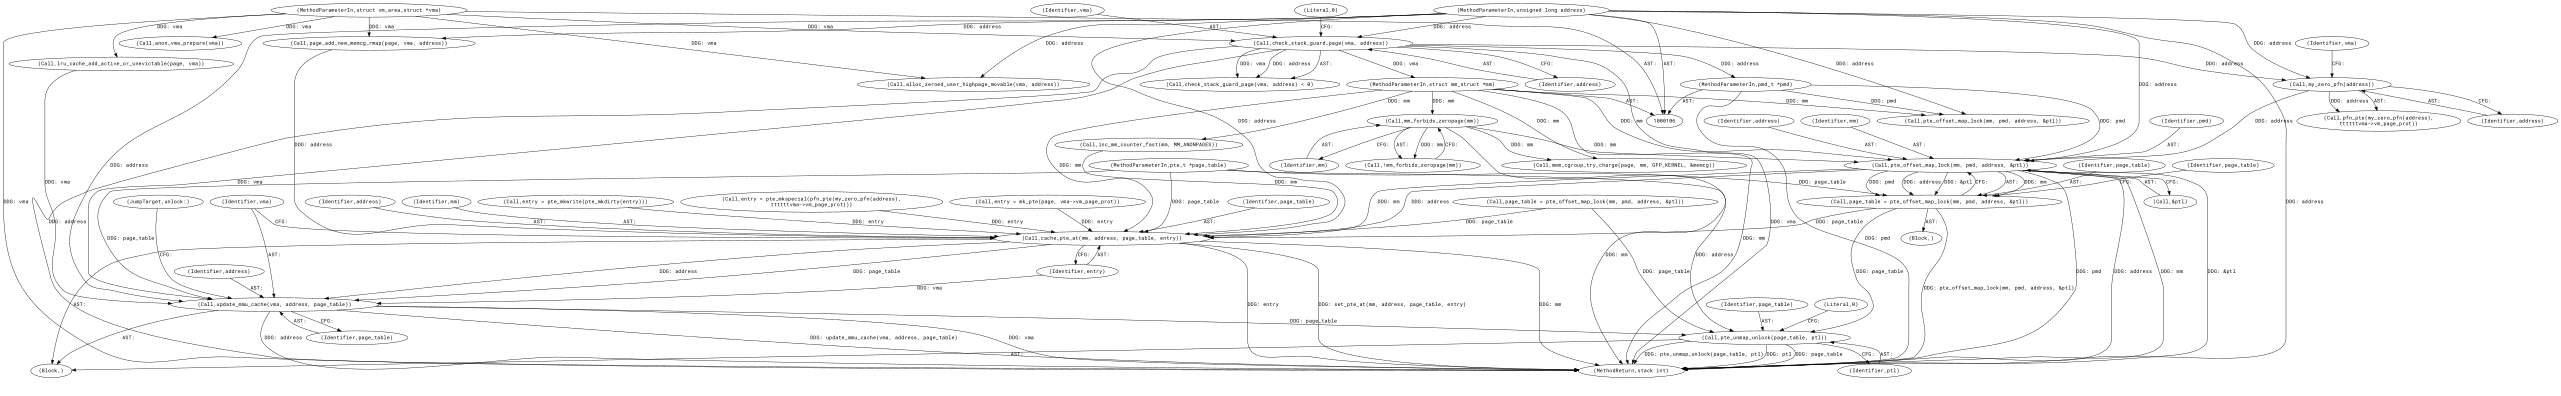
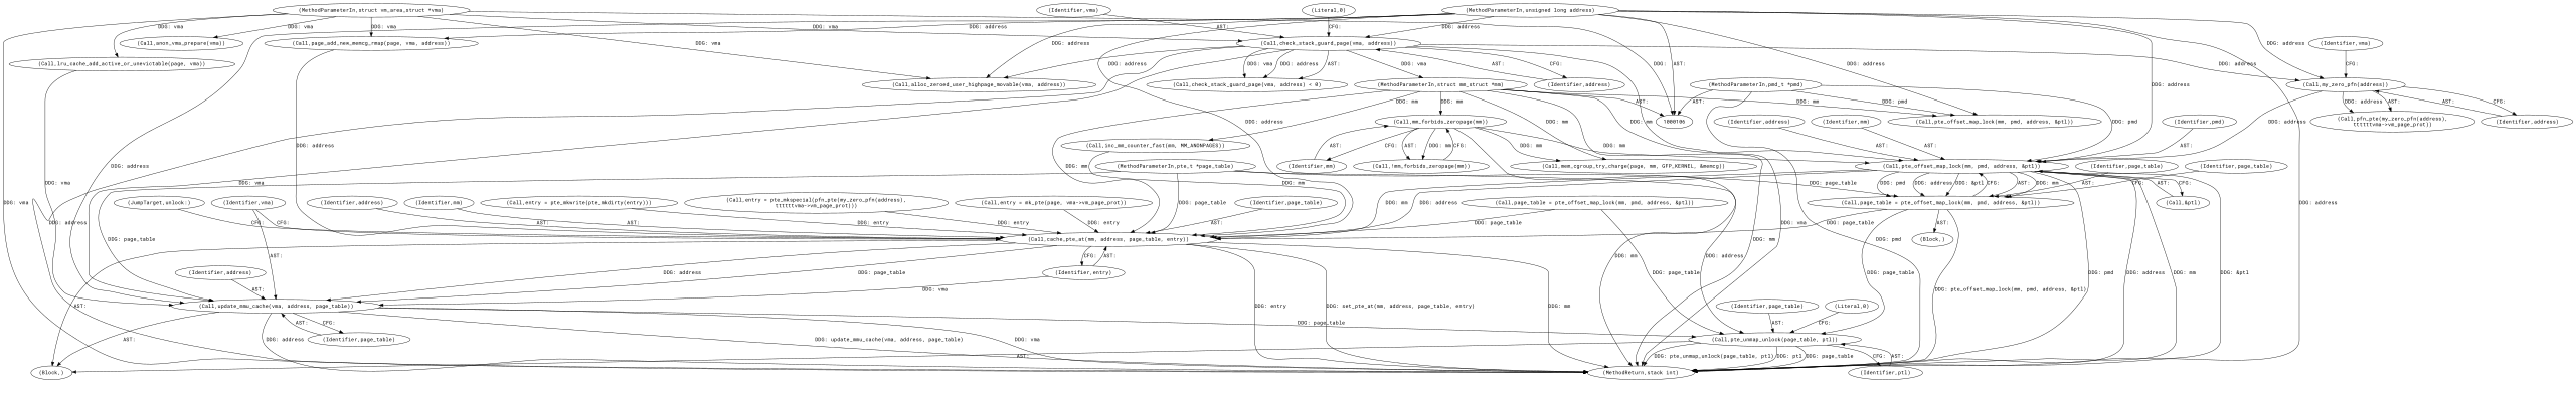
  digraph {
    fontname="Roboto Mono"
    node [fontname="Roboto Mono"]
    edge [fontname="Roboto Mono"]
    n1 [label="(Call,pte_offset_map_lock(mm, pmd, address, &ptl))"]
    n2 [label="(Call,page_table = pte_offset_map_lock(mm, pmd, address, &ptl))"]
    n3 [label="(Call,cache_pte_at(mm, address, page_table, entry))"]
    n4 [label="(MethodReturn,stack int)"]
    n5 [label="(Call,&ptl)"]
    n6 [label="(Call,pte_unmap_unlock(page_table, ptl))"]
    n7 [label="(Block,)"]
    n8 [label="(Call,update_mmu_cache(vma, address, page_table))"]
    n9 [label="(Identifier,entry)"]
    n10 [label="(Block,)"]
    n11 [label="(Call,mm_forbids_zeropage(mm))"]
    n12 [label="(Call,!mm_forbids_zeropage(mm))"]
    n13 [label="(Call,mem_cgroup_try_charge(page, mm, GFP_KERNEL, &memcg))"]
    n14 [label="(Identifier,mm)"]
    n15 [label="(MethodParameterIn,struct mm_struct *mm)"]
    n16 [label="(Call,inc_mm_counter_fast(mm, MM_ANONPAGES))"]
    n17 [label="(Call,pte_offset_map_lock(mm, pmd, address, &ptl))"]
    1000106
    n19 [label="(MethodParameterIn,pmd_t *pmd)"]
    n20 [label="(Call,my_zero_pfn(address))"]
    n21 [label="(Call,pfn_pte(my_zero_pfn(address),\n\t\t\t\t\t\tvma->vm_page_prot))"]
    n22 [label="(Identifier,address)"]
    n23 [label="(Call,check_stack_guard_page(vma, address))"]
    n24 [label="(Call,alloc_zeroed_user_highpage_movable(vma, address))"]
    n25 [label="(Identifier,address)"]
    n26 [label="(Call,check_stack_guard_page(vma, address) < 0)"]
    n27 [label="(Identifier,page_table)"]
    n28 [label="(Call,anon_vma_prepare(vma))"]
    n29 [label="(MethodParameterIn,struct vm_area_struct *vma)"]
    n30 [label="(Call,page_add_new_memcg_rmap(page, vma, address))"]
    n31 [label="(Call,lru_cache_add_active_or_unevictable(page, vma))"]
    n32 [label="(MethodParameterIn,unsigned long address)"]
    n33 [label="(Identifier,ptl)"]
    n34 [label="(MethodParameterIn,pte_t *page_table)"]
    n35 [label="(Identifier,pmd)"]
    n36 [label="(Identifier,page_table)"]
    n37 [label="(Identifier,page_table)"]
    n38 [label="(Identifier,vma)"]
    n39 [label="(Identifier,address)"]
    n40 [label="(Identifier,vma)"]
    n41 [label="(Identifier,address)"]
    n42 [label="(Identifier,mm)"]
    n43 [label="(Identifier,address)"]
    n44 [label="(JumpTarget,unlock:)"]
    n45 [label="(Call,page_table = pte_offset_map_lock(mm, pmd, address, &ptl))"]
    n46 [label="(Call,entry = pte_mkwrite(pte_mkdirty(entry)))"]
    n47 [label="(Call,entry = pte_mkspecial(pfn_pte(my_zero_pfn(address),\n\t\t\t\t\t\tvma->vm_page_prot)))"]
    n48 [label="(Literal,0)"]
    n49 [label="(Identifier,page_table)"]
    n50 [label="(Call,entry = mk_pte(page, vma->vm_page_prot))"]
    n51 [label="(Identifier,vma)"]
    n52 [label="(Identifier,mm)"]
    n53 [label="(Literal,0)"]
    n54 [label="(Identifier,page_table)"]
    n1 -> n2 [label="AST: "]
    n1 -> n2 [label="DDG: mm"]
    n1 -> n2 [label="DDG: pmd"]
    n1 -> n2 [label="DDG: address"]
    n1 -> n2 [label="DDG: &ptl"]
    n1 -> n3 [label="DDG: mm"]
    n1 -> n3 [label="DDG: address"]
    n1 -> n4 [label="DDG: pmd"]
    n1 -> n4 [label="DDG: address"]
    n1 -> n4 [label="DDG: mm"]
    n1 -> n4 [label="DDG: &ptl"]
    n1 -> n5 [label="CFG: "]
    n2 -> n1 [label="CFG: "]
    n2 -> n3 [label="DDG: page_table"]
    n2 -> n4 [label="DDG: pte_offset_map_lock(mm, pmd, address, &ptl)"]
    n2 -> n6 [label="DDG: page_table"]
    n2 -> n7 [label="AST: "]
    n3 -> n4 [label="DDG: mm"]
    n3 -> n4 [label="DDG: entry"]
    n3 -> n4 [label="DDG: set_pte_at(mm, address, page_table, entry)"]
    n3 -> n8 [label="DDG: address"]
    n3 -> n8 [label="DDG: page_table"]
    n3 -> n9 [label="CFG: "]
    n3 -> n10 [label="AST: "]
    n5 -> n1 [label="AST: "]
    n6 -> n4 [label="DDG: pte_unmap_unlock(page_table, ptl)"]
    n6 -> n4 [label="DDG: ptl"]
    n6 -> n4 [label="DDG: page_table"]
    n6 -> n10 [label="AST: "]
    n6 -> n33 [label="CFG: "]
    n8 -> n4 [label="DDG: address"]
    n8 -> n4 [label="DDG: update_mmu_cache(vma, address, page_table)"]
    n8 -> n4 [label="DDG: vma"]
    n8 -> n6 [label="DDG: page_table"]
    n8 -> n10 [label="AST: "]
    n8 -> n27 [label="CFG: "]
    n9 -> n3 [label="AST: "]
    n9 -> n8 [label="DDG: vma"]
    n11 -> n1 [label="DDG: mm"]
    n11 -> n4 [label="DDG: mm"]
    n11 -> n12 [label="AST: "]
    n11 -> n12 [label="DDG: mm"]
    n11 -> n13 [label="DDG: mm"]
    n11 -> n14 [label="CFG: "]
    n12 -> n11 [label="CFG: "]
    n14 -> n11 [label="AST: "]
    n15 -> n1 [label="DDG: mm"]
    n15 -> n3 [label="DDG: mm"]
    n15 -> n4 [label="DDG: mm"]
    n15 -> n11 [label="DDG: mm"]
    n15 -> n13 [label="DDG: mm"]
    n15 -> n16 [label="DDG: mm"]
    n15 -> n17 [label="DDG: mm"]
    n15 -> 1000106 [label="AST: "]
    n16 -> n3 [label="DDG: mm"]
    n19 -> n1 [label="DDG: pmd"]
    n19 -> n4 [label="DDG: pmd"]
    n19 -> n17 [label="DDG: pmd"]
    n19 -> 1000106 [label="AST: "]
    n20 -> n1 [label="DDG: address"]
    n20 -> n21 [label="AST: "]
    n20 -> n21 [label="DDG: address"]
    n20 -> n22 [label="CFG: "]
    n22 -> n20 [label="AST: "]
    n23 -> n4 [label="DDG: address"]
    n23 -> n4 [label="DDG: vma"]
    n23 -> n8 [label="DDG: vma"]
    n23 -> n15 [label="DDG: vma"]
    n23 -> n20 [label="DDG: address"]
-   n23 -> n19 [label="DDG: address"]
+   n23 -> n24 [label="DDG: address"]
    n23 -> n25 [label="CFG: "]
    n23 -> n26 [label="AST: "]
    n23 -> n26 [label="DDG: vma"]
    n23 -> n26 [label="DDG: address"]
    n25 -> n23 [label="AST: "]
    n27 -> n8 [label="AST: "]
    n29 -> n4 [label="DDG: vma"]
-   n29 -> 1000106 [label="AST: "]
+   n29 -> 1000106 [label="DDG: "]
    n29 -> n23 [label="DDG: vma"]
    n29 -> n24 [label="DDG: vma"]
    n29 -> n28 [label="DDG: vma"]
    n29 -> n30 [label="DDG: vma"]
    n29 -> n31 [label="DDG: vma"]
    n30 -> n3 [label="DDG: address"]
    n31 -> n8 [label="DDG: vma"]
    n32 -> n1 [label="DDG: address"]
    n32 -> n3 [label="DDG: address"]
    n32 -> n4 [label="DDG: address"]
    n32 -> n8 [label="DDG: address"]
    n32 -> n17 [label="DDG: address"]
    n32 -> 1000106 [label="AST: "]
    n32 -> n20 [label="DDG: address"]
    n32 -> n23 [label="DDG: address"]
    n32 -> n24 [label="DDG: address"]
    n32 -> n30 [label="DDG: address"]
    n33 -> n6 [label="AST: "]
    n34 -> n2 [label="DDG: page_table"]
    n34 -> n3 [label="DDG: page_table"]
    n34 -> n6 [label="DDG: address"]
    n34 -> n8 [label="DDG: page_table"]
    n35 -> n1 [label="AST: "]
    n36 -> n6 [label="AST: "]
    n37 -> n3 [label="AST: "]
    n38 -> n23 [label="AST: "]
    n39 -> n3 [label="AST: "]
    n40 -> n20 [label="CFG: "]
    n41 -> n1 [label="AST: "]
    n42 -> n3 [label="AST: "]
    n43 -> n8 [label="AST: "]
-   n44 -> n8 [label="CFG: "]
+   n44 -> n3 [label="CFG: "]
    n45 -> n3 [label="DDG: page_table"]
    n45 -> n6 [label="DDG: page_table"]
    n46 -> n3 [label="DDG: entry"]
    n47 -> n3 [label="DDG: entry"]
    n48 -> n6 [label="CFG: "]
    n49 -> n2 [label="AST: "]
    n50 -> n3 [label="DDG: entry"]
    n51 -> n3 [label="CFG: "]
    n51 -> n8 [label="AST: "]
    n52 -> n1 [label="AST: "]
    n53 -> n23 [label="CFG: "]
    n54 -> n2 [label="CFG: "]
  }
